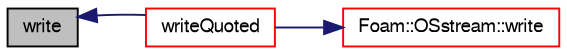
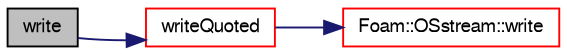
  digraph {
    rankdir=LR
    node [color=red fontname=FreeSans fontsize=10 shape=record]
    edge [color=midnightblue fontname=FreeSans fontsize=10 labelfontname=FreeSans labelfontsize=10 style=solid]
    n1 [color=black fillcolor=grey75 fontcolor=black height=0.2 label=write style=filled width=0.4]
    n2 [height=0.2 label=writeQuoted width=0.4]
    n3 [height=0.2 label="Foam::OSstream::write" width=0.4]
-   n2 -> n1
+   n1 -> n2
    n2 -> n3
  }
